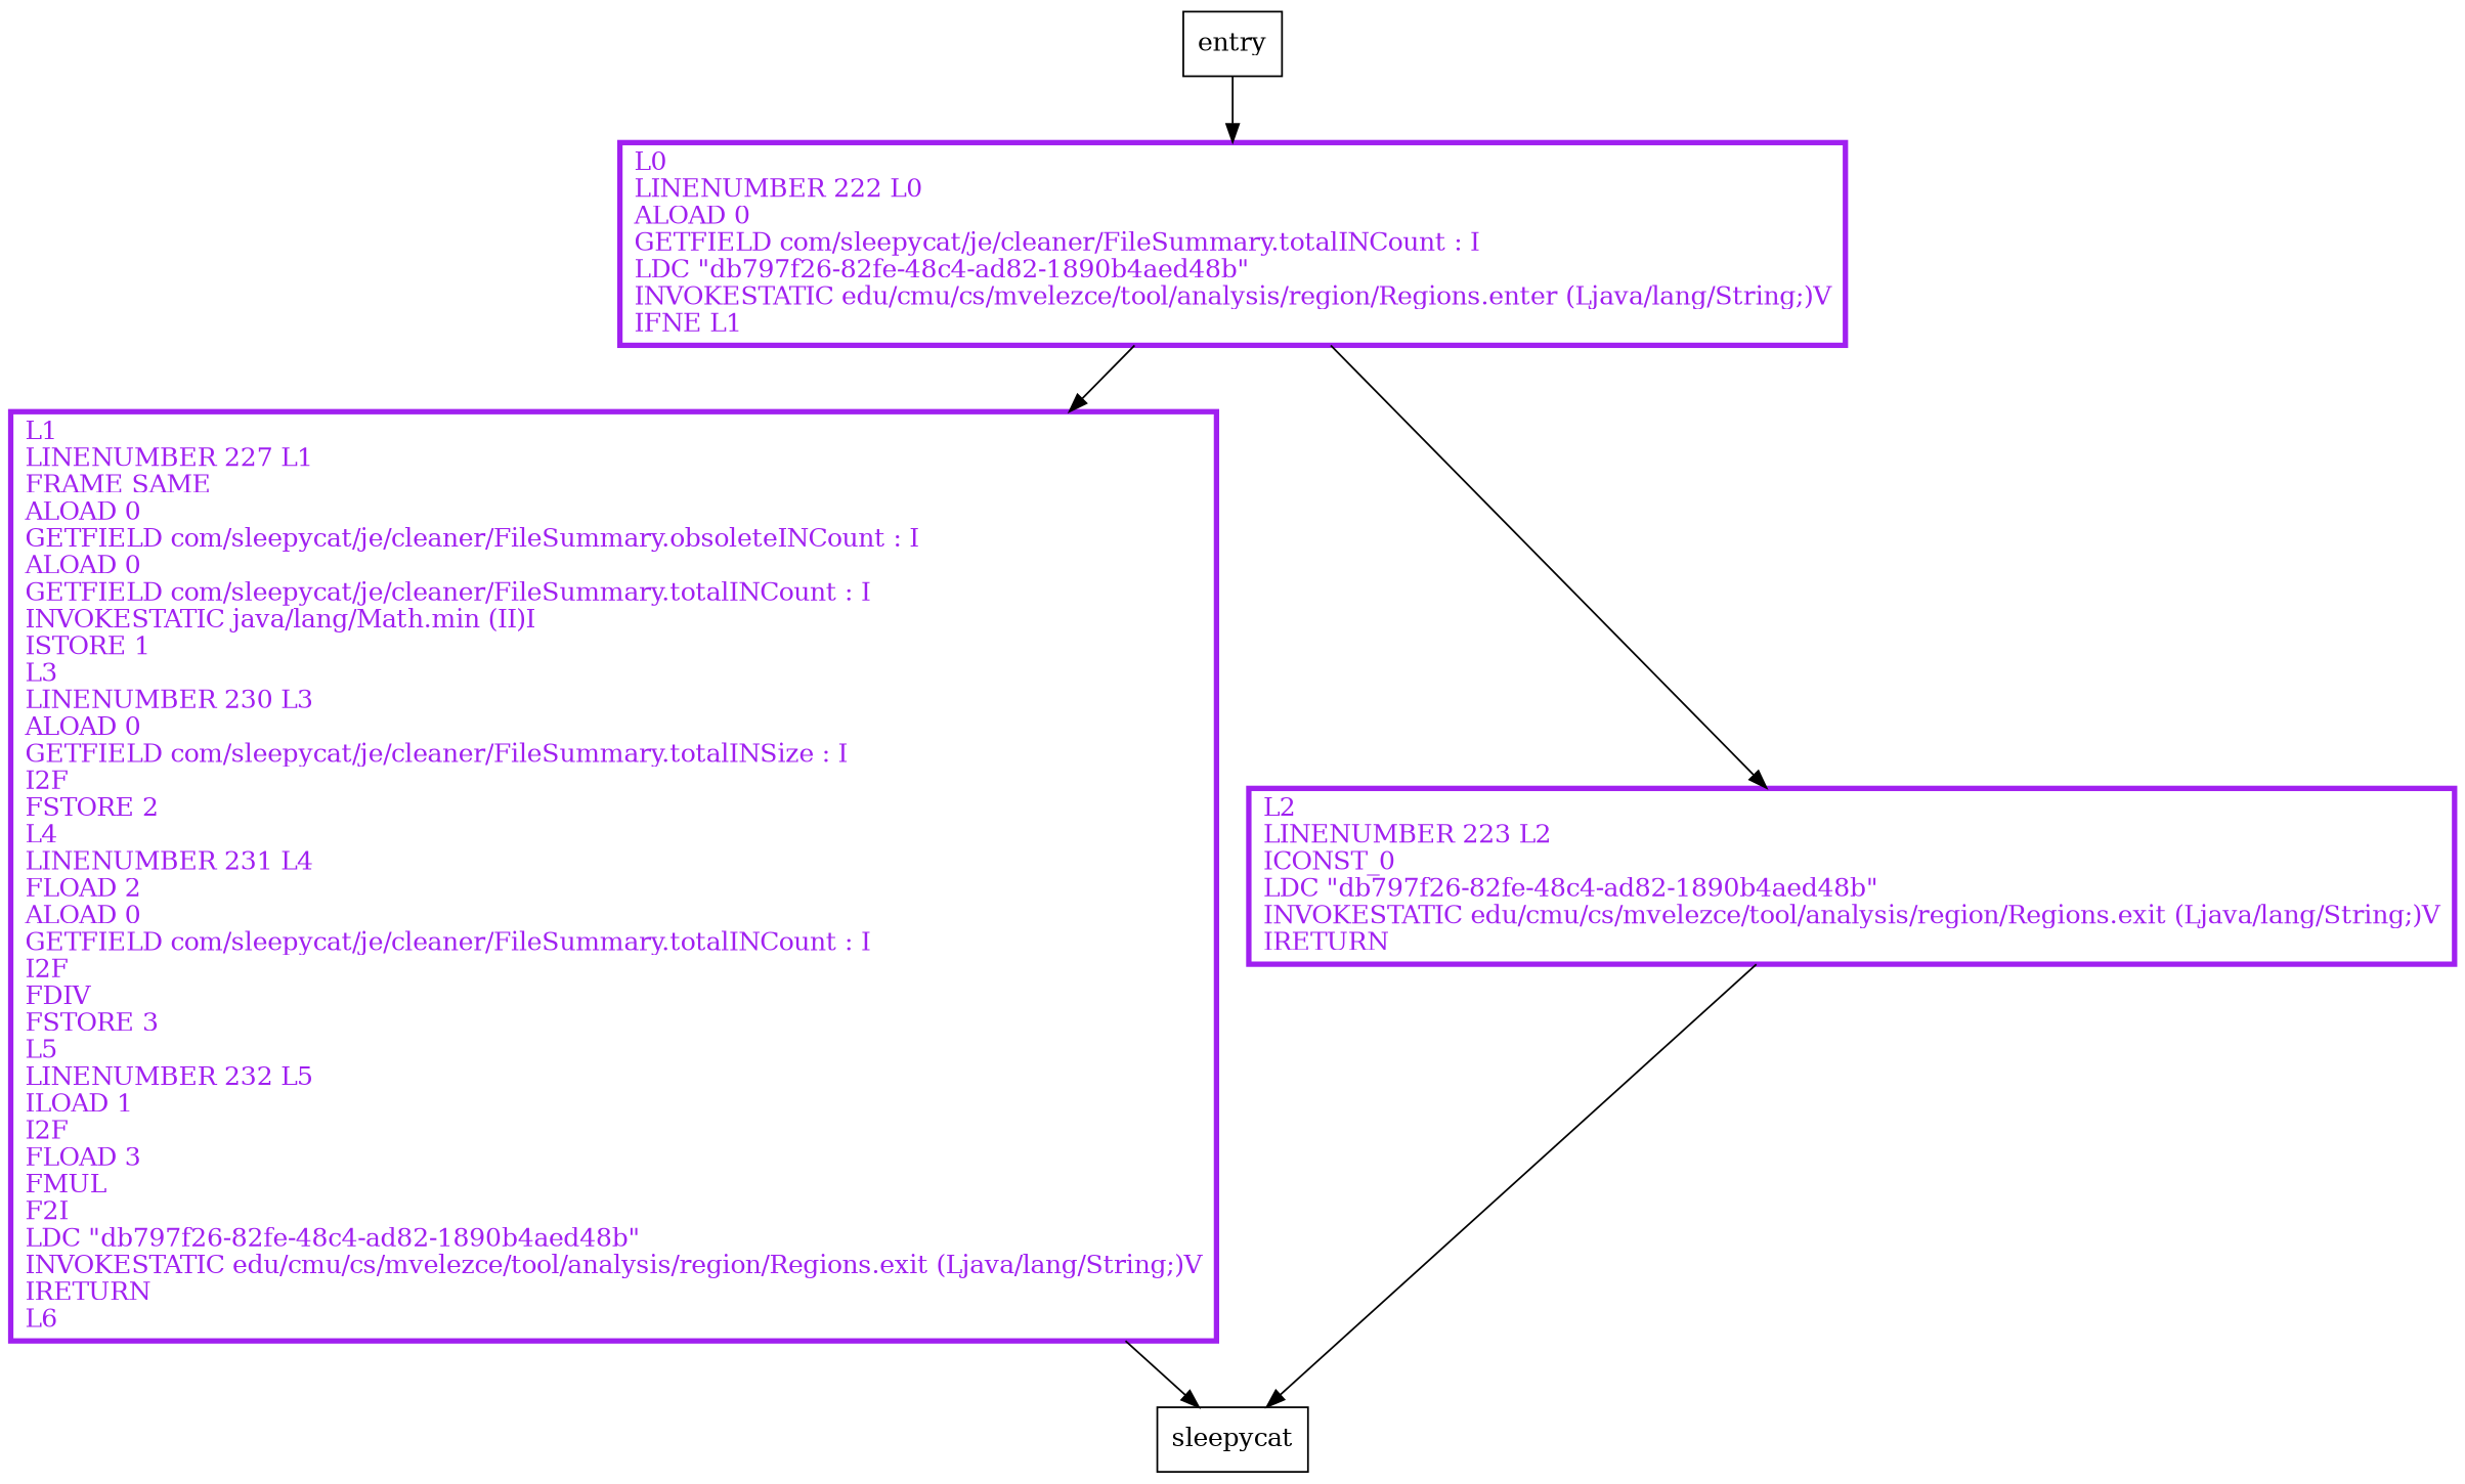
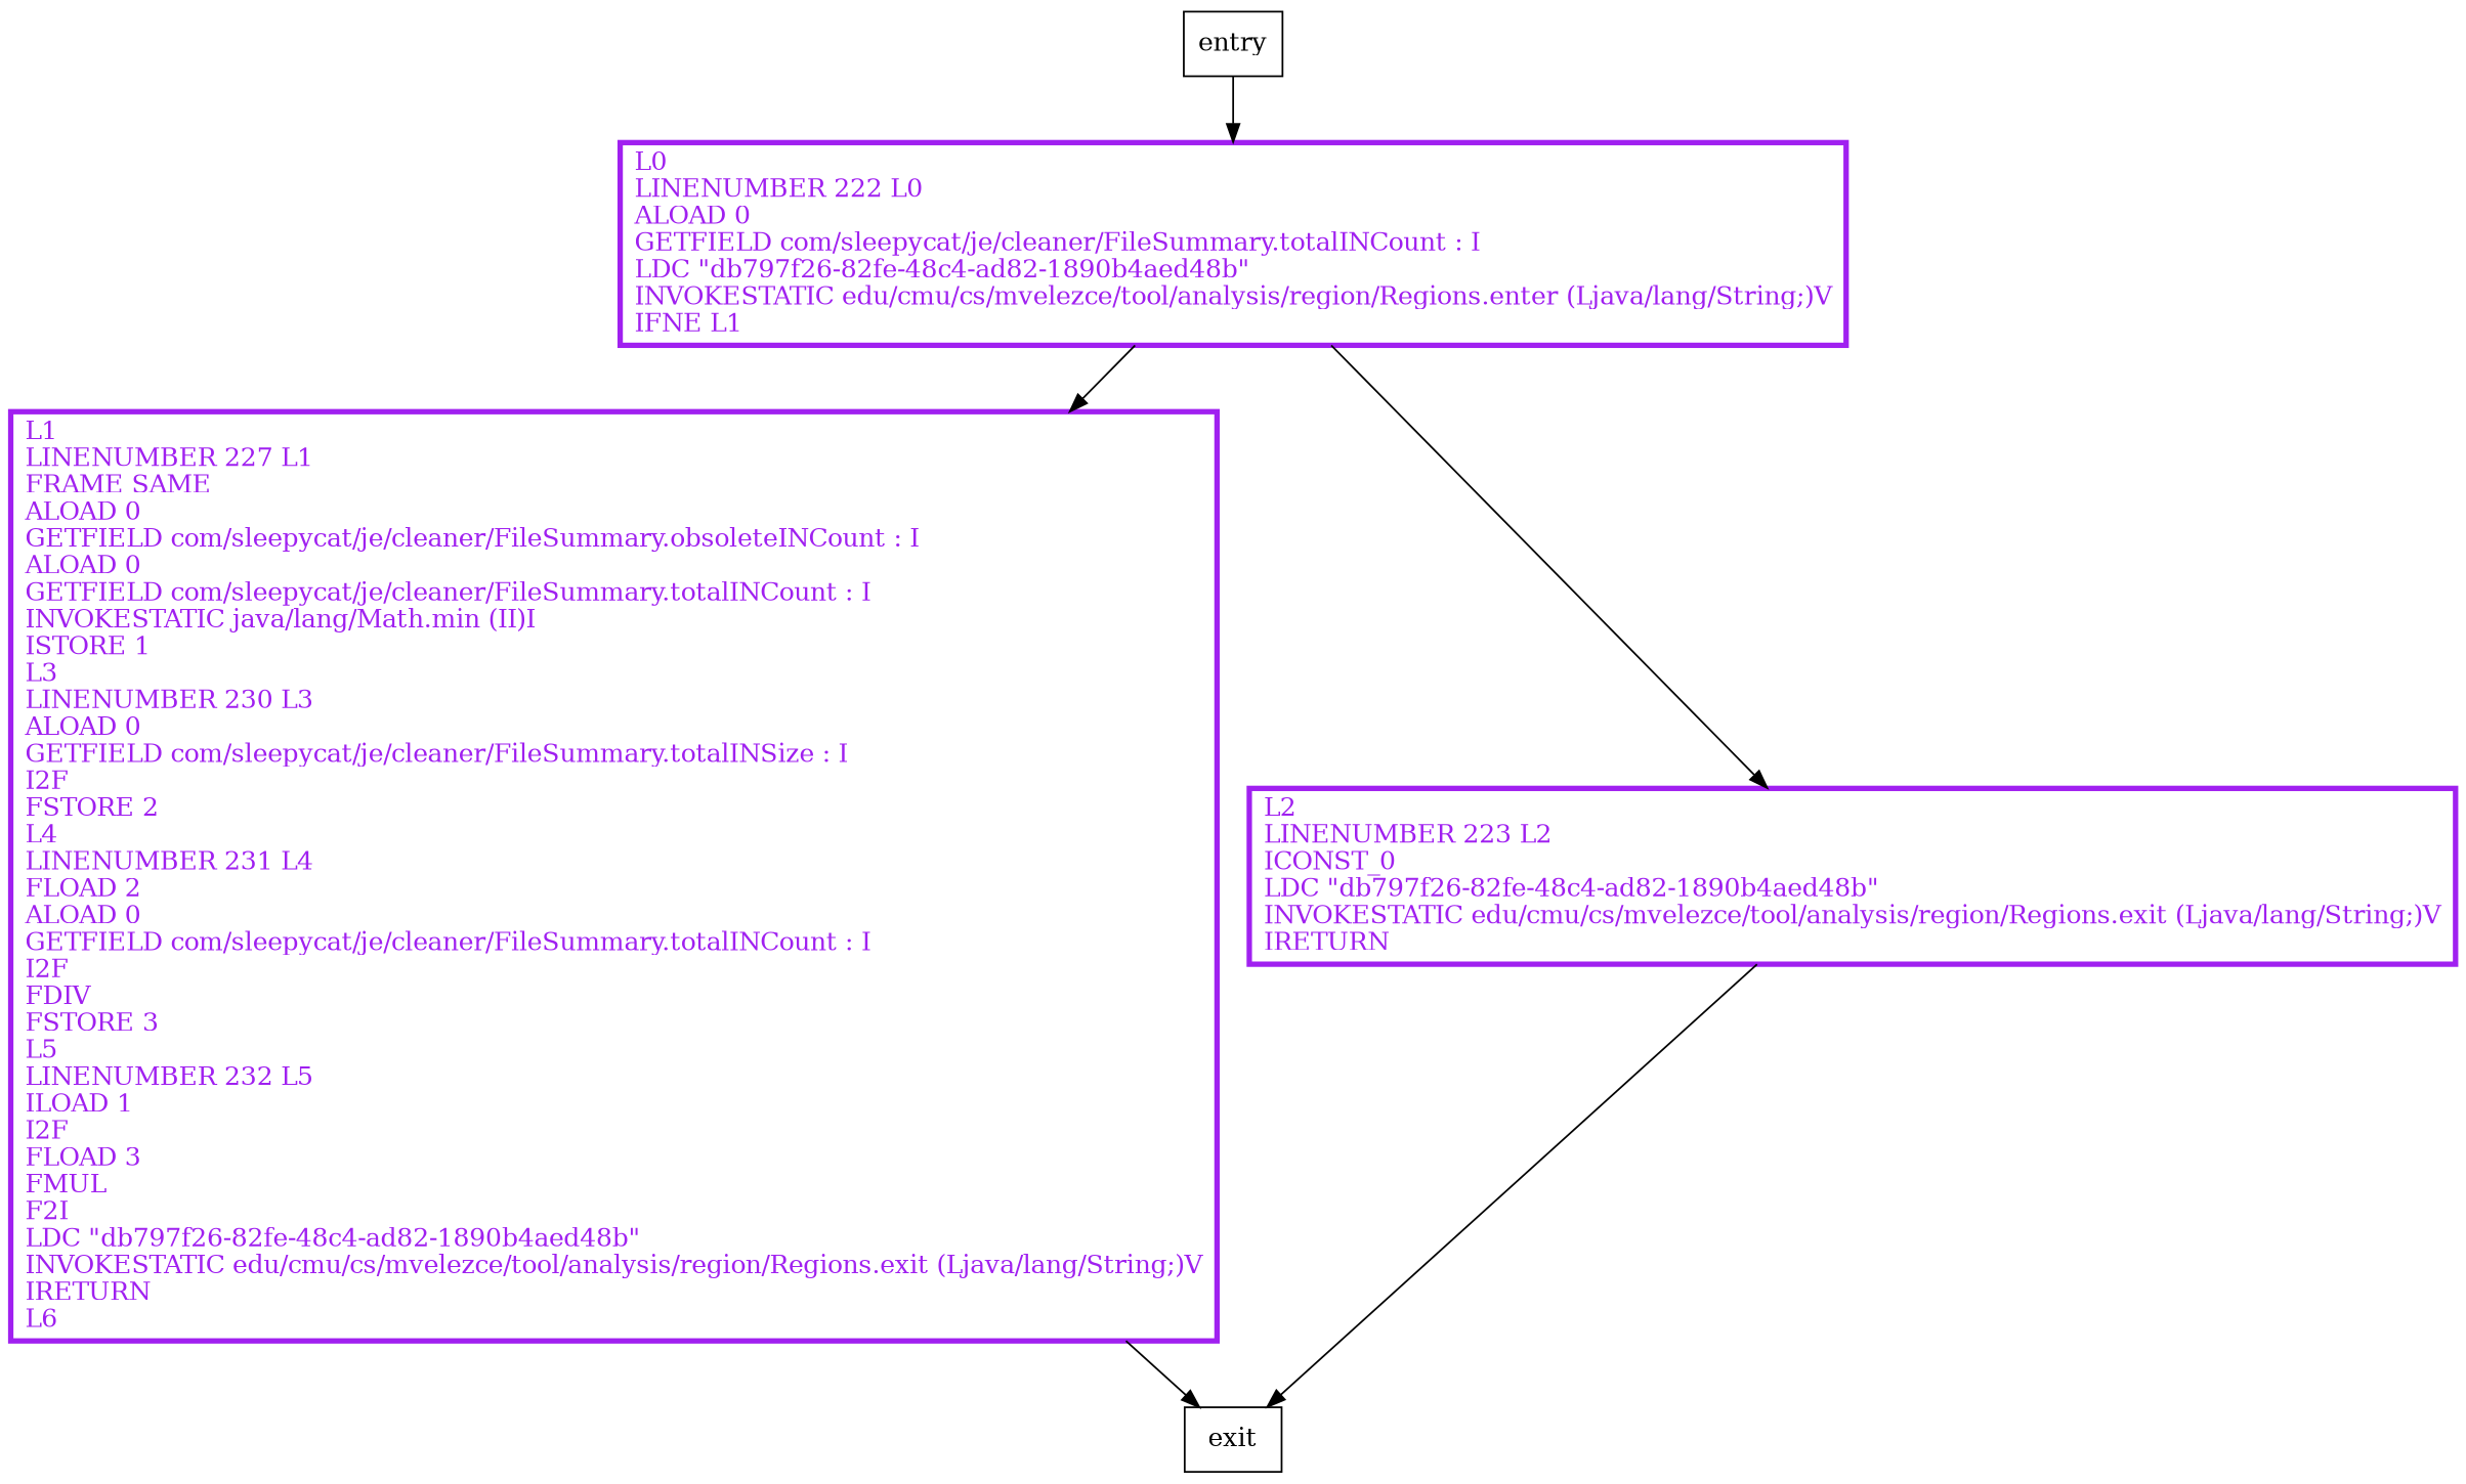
  digraph {
    node [color=purple fontcolor=purple penwidth=3 shape=record]
    n1 [label="L0\lLINENUMBER 222 L0\lALOAD 0\lGETFIELD com/sleepycat/je/cleaner/FileSummary.totalINCount : I\lLDC \"db797f26-82fe-48c4-ad82-1890b4aed48b\"\lINVOKESTATIC edu/cmu/cs/mvelezce/tool/analysis/region/Regions.enter (Ljava/lang/String;)V\lIFNE L1\l"]
    n2 [label="L1\lLINENUMBER 227 L1\lFRAME SAME\lALOAD 0\lGETFIELD com/sleepycat/je/cleaner/FileSummary.obsoleteINCount : I\lALOAD 0\lGETFIELD com/sleepycat/je/cleaner/FileSummary.totalINCount : I\lINVOKESTATIC java/lang/Math.min (II)I\lISTORE 1\lL3\lLINENUMBER 230 L3\lALOAD 0\lGETFIELD com/sleepycat/je/cleaner/FileSummary.totalINSize : I\lI2F\lFSTORE 2\lL4\lLINENUMBER 231 L4\lFLOAD 2\lALOAD 0\lGETFIELD com/sleepycat/je/cleaner/FileSummary.totalINCount : I\lI2F\lFDIV\lFSTORE 3\lL5\lLINENUMBER 232 L5\lILOAD 1\lI2F\lFLOAD 3\lFMUL\lF2I\lLDC \"db797f26-82fe-48c4-ad82-1890b4aed48b\"\lINVOKESTATIC edu/cmu/cs/mvelezce/tool/analysis/region/Regions.exit (Ljava/lang/String;)V\lIRETURN\lL6\l"]
    n3 [label="L2\lLINENUMBER 223 L2\lICONST_0\lLDC \"db797f26-82fe-48c4-ad82-1890b4aed48b\"\lINVOKESTATIC edu/cmu/cs/mvelezce/tool/analysis/region/Regions.exit (Ljava/lang/String;)V\lIRETURN\l"]
-   exit [label=sleepycat color="" fontcolor="" penwidth=""]
+   exit [color="" fontcolor="" penwidth=""]
    entry [color="" fontcolor="" penwidth=""]
    n1 -> n2
    n1 -> n3
    n2 -> exit
    n3 -> exit
    entry -> n1
  }
